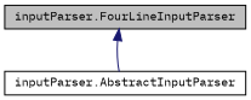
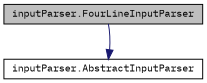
  digraph {
    fontname="IBM Plex Mono"
    node [color=black fontname="IBM Plex Mono" fontsize=10 shape=record style=filled]
    n1 [fillcolor=grey75 fontcolor=black height=0.2 label="inputParser.FourLineInputParser" width=0.4]
    n2 [fillcolor=white height=0.2 label="inputParser.AbstractInputParser" width=0.4]
-   n1 -> n2 [color=midnightblue dir=back fontname="IBM Plex Mono" fontsize=10 labelfontname=Helvetica labelfontsize=10 style=solid]
+   n2 -> n1 [color=midnightblue dir=back fontname="IBM Plex Mono" fontsize=10 labelfontname=Helvetica labelfontsize=10 style=solid]
  }
